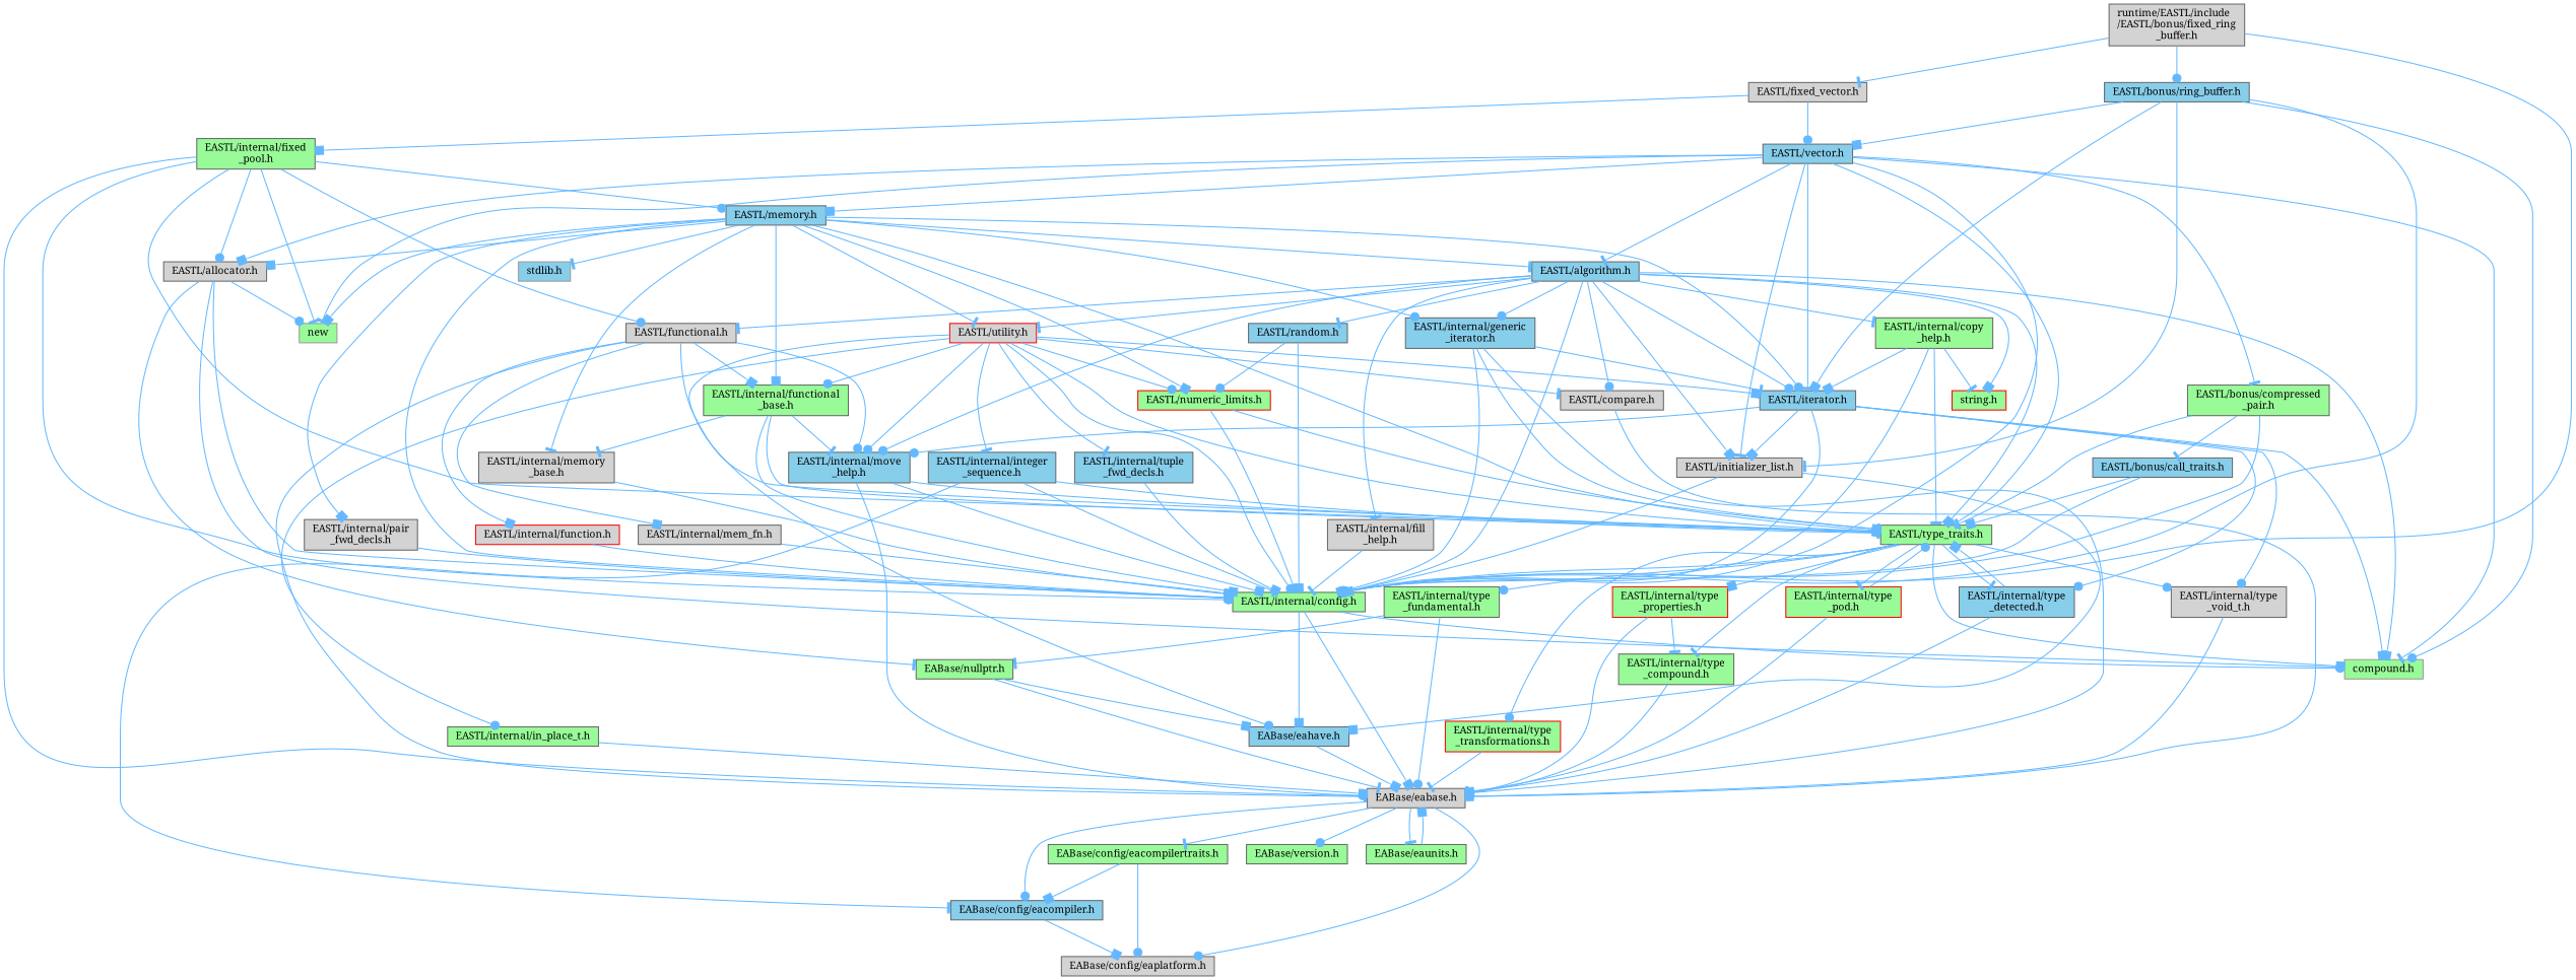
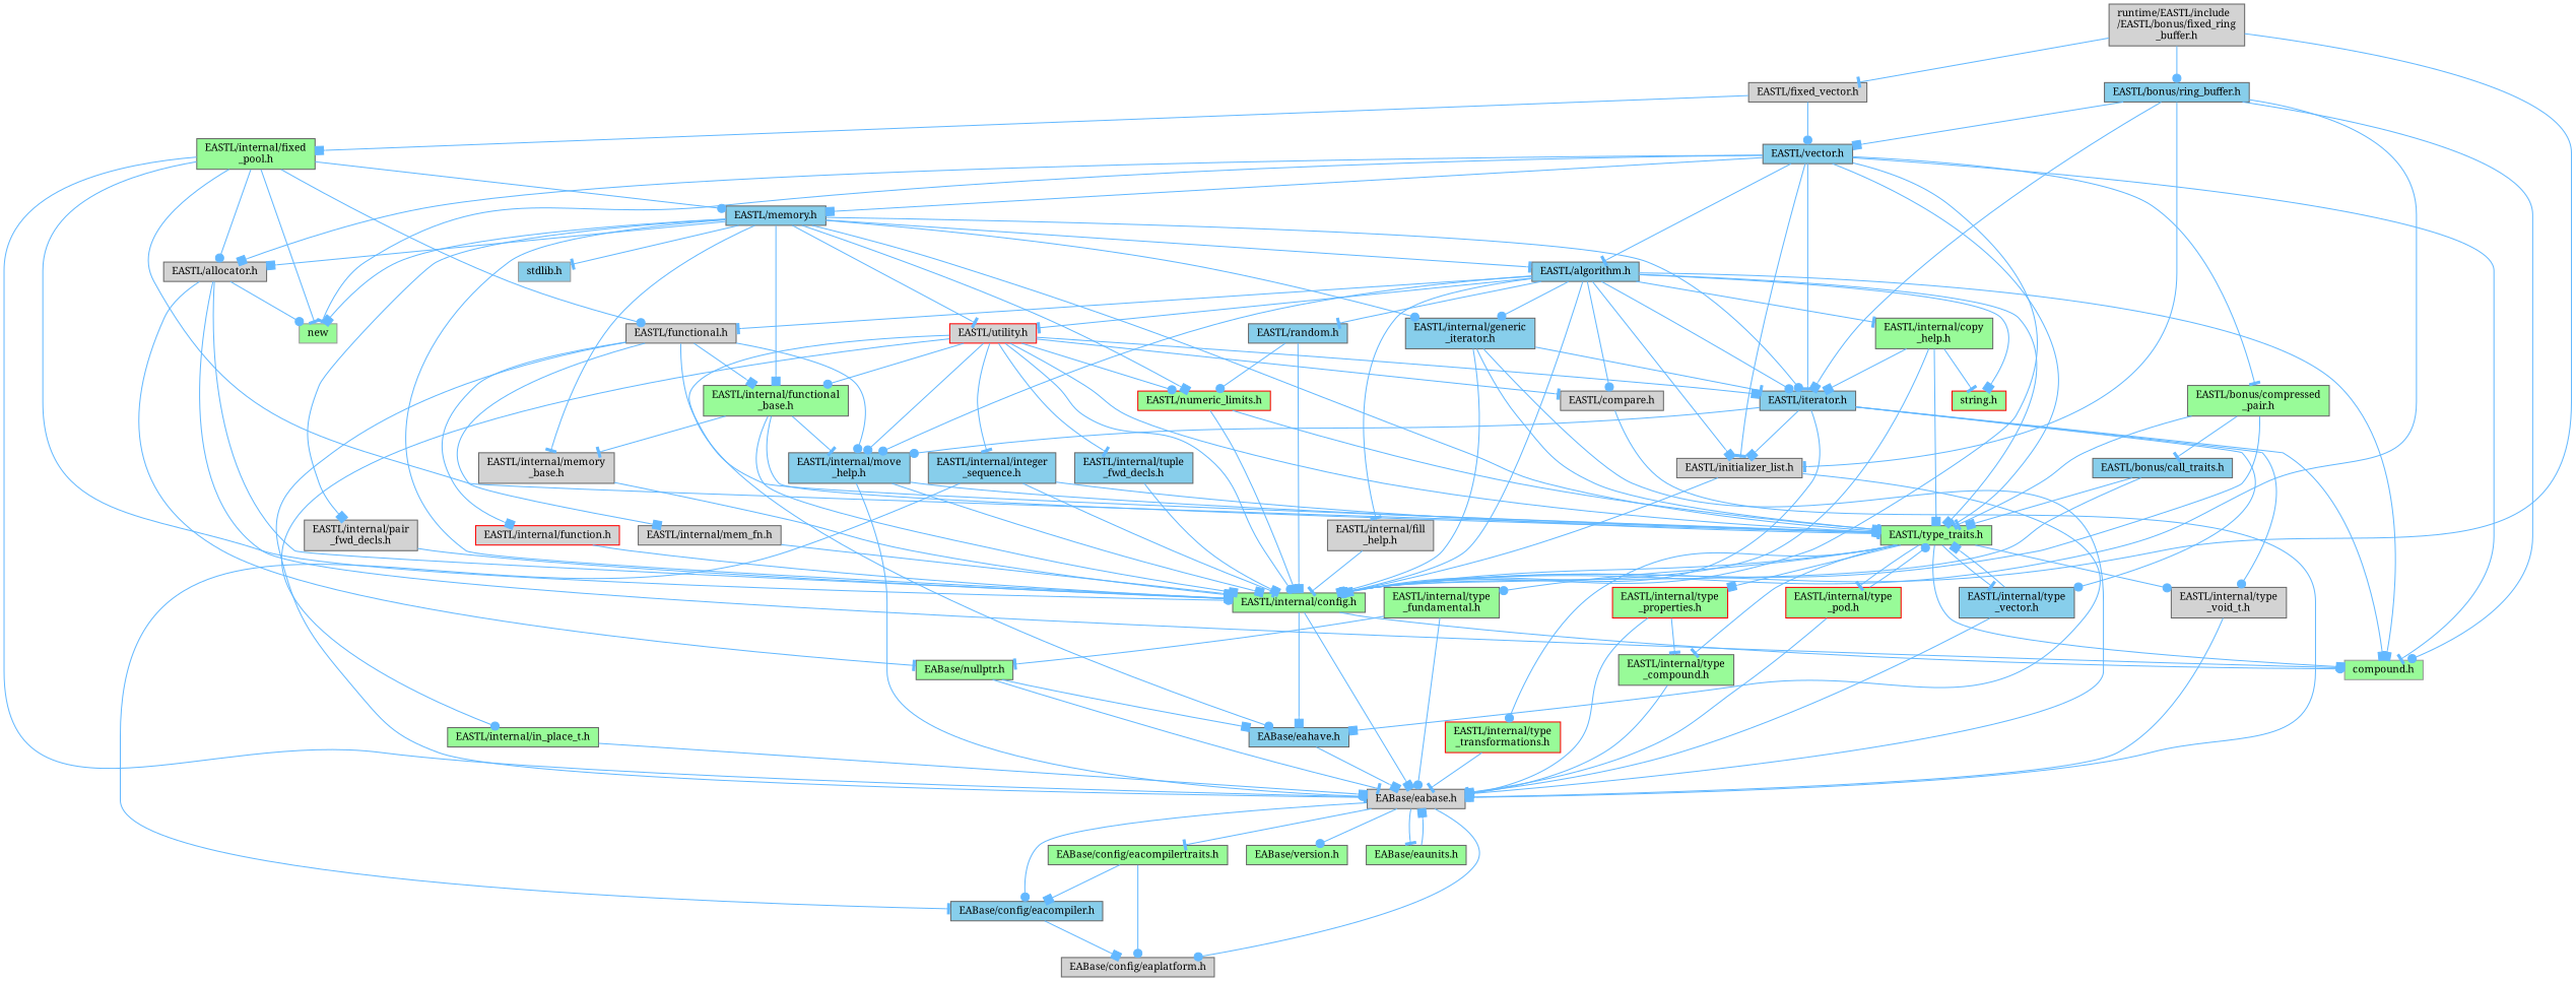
  digraph {
    fontname="Noto Serif"
    node [color=grey40 fillcolor=palegreen fontname="Noto Serif" fontsize=10 shape=box style=filled]
    edge [arrowhead=tee color=steelblue1 fontname="Noto Serif" fontsize=10 labelfontname=Helvetica labelfontsize=10 style=solid]
    n1 [color=gray40 fillcolor=lightgrey fontcolor=black height=0.2 label="runtime/EASTL/include\l/EASTL/bonus/fixed_ring\l_buffer.h" width=0.4]
    n2 [height=0.2 label="EASTL/internal/config.h" width=0.4]
    n3 [fillcolor=lightgrey height=0.2 label="EASTL/fixed_vector.h" width=0.4]
    n4 [fillcolor=skyblue height=0.2 label="EASTL/bonus/ring_buffer.h" width=0.4]
    n5 [fillcolor=lightgrey height=0.2 label="EABase/eabase.h" width=0.4]
    n6 [fillcolor=skyblue height=0.2 label="EABase/eahave.h" width=0.4]
    n7 [color=grey60 height=0.2 label="compound.h" width=0.4]
    n8 [fillcolor=skyblue height=0.2 label="EASTL/vector.h" width=0.4]
    n9 [height=0.2 label="EASTL/internal/fixed\l_pool.h" width=0.4]
    n10 [fillcolor=skyblue height=0.2 label="EASTL/iterator.h" width=0.4]
    n11 [fillcolor=lightgrey height=0.2 label="EASTL/initializer_list.h" width=0.4]
    n12 [fillcolor=skyblue height=0.2 label="EABase/config/eacompiler.h" width=0.4]
    n13 [fillcolor=lightgrey height=0.2 label="EABase/config/eaplatform.h" width=0.4]
    n14 [height=0.2 label="EABase/config/eacompilertraits.h" width=0.4]
    n15 [height=0.2 label="EABase/version.h" width=0.4]
    n16 [height=0.2 label="EABase/eaunits.h" width=0.4]
    n17 [fillcolor=skyblue height=0.2 label="EASTL/algorithm.h" width=0.4]
    n18 [height=0.2 label="EASTL/type_traits.h" width=0.4]
    n19 [fillcolor=lightgrey height=0.2 label="EASTL/allocator.h" width=0.4]
    n20 [color=grey60 height=0.2 label=new width=0.4]
    n21 [height=0.2 label="EASTL/bonus/compressed\l_pair.h" width=0.4]
    n22 [fillcolor=skyblue height=0.2 label="EASTL/memory.h" width=0.4]
    n23 [fillcolor=lightgrey height=0.2 label="EASTL/functional.h" width=0.4]
    n24 [fillcolor=skyblue height=0.2 label="EASTL/internal/move\l_help.h" width=0.4]
    n25 [height=0.2 label="EASTL/internal/copy\l_help.h" width=0.4]
    n26 [color=red height=0.2 label="string.h" width=0.4]
    n27 [fillcolor=lightgrey height=0.2 label="EASTL/internal/fill\l_help.h" width=0.4]
    n28 [color=red fillcolor=lightgrey height=0.2 label="EASTL/utility.h" width=0.4]
    n29 [fillcolor=lightgrey height=0.2 label="EASTL/compare.h" width=0.4]
    n30 [fillcolor=skyblue height=0.2 label="EASTL/internal/generic\l_iterator.h" width=0.4]
    n31 [fillcolor=skyblue height=0.2 label="EASTL/random.h" width=0.4]
    n32 [height=0.2 label="EASTL/internal/type\l_fundamental.h" width=0.4]
    n33 [color=red height=0.2 label="EASTL/internal/type\l_transformations.h" width=0.4]
    n34 [fillcolor=lightgrey height=0.2 label="EASTL/internal/type\l_void_t.h" width=0.4]
    n35 [color=red height=0.2 label="EASTL/internal/type\l_properties.h" width=0.4]
    n36 [height=0.2 label="EASTL/internal/type\l_compound.h" width=0.4]
    n37 [color=red height=0.2 label="EASTL/internal/type\l_pod.h" width=0.4]
-   n38 [fillcolor=skyblue height=0.2 label="EASTL/internal/type\l_detected.h" width=0.4]
+   n38 [fillcolor=skyblue height=0.2 label="EASTL/internal/type\l_vector.h" width=0.4]
    n39 [height=0.2 label="EABase/nullptr.h" width=0.4]
    n40 [fillcolor=skyblue height=0.2 label="EASTL/bonus/call_traits.h" width=0.4]
    n41 [height=0.2 label="EASTL/internal/functional\l_base.h" width=0.4]
    n42 [fillcolor=lightgrey height=0.2 label="EASTL/internal/memory\l_base.h" width=0.4]
    n43 [color=red height=0.2 label="EASTL/numeric_limits.h" width=0.4]
    n44 [fillcolor=lightgrey height=0.2 label="EASTL/internal/pair\l_fwd_decls.h" width=0.4]
    n45 [color=grey60 fillcolor=skyblue height=0.2 label="stdlib.h" width=0.4]
    n46 [fillcolor=lightgrey height=0.2 label="EASTL/internal/mem_fn.h" width=0.4]
    n47 [color=red fillcolor=lightgrey height=0.2 label="EASTL/internal/function.h" width=0.4]
    n48 [fillcolor=skyblue height=0.2 label="EASTL/internal/integer\l_sequence.h" width=0.4]
    n49 [fillcolor=skyblue height=0.2 label="EASTL/internal/tuple\l_fwd_decls.h" width=0.4]
    n50 [height=0.2 label="EASTL/internal/in_place_t.h" width=0.4]
    n1 -> n2 [arrowhead=dot]
    n1 -> n3
    n1 -> n4 [arrowhead=dot]
    n2 -> n5 [arrowhead=box]
    n2 -> n6 [arrowhead=box]
    n2 -> n7 [arrowhead=dot]
    n3 -> n8 [arrowhead=dot]
    n3 -> n9 [arrowhead=box]
    n4 -> n2
    n4 -> n7 [arrowhead=dot]
    n4 -> n8 [arrowhead=box]
    n4 -> n10 [arrowhead=box]
    n4 -> n11
    n5 -> n12 [arrowhead=dot]
    n5 -> n13 [arrowhead=dot]
    n5 -> n14
    n5 -> n15 [arrowhead=dot]
    n5 -> n16
    n6 -> n5 [arrowhead=box]
    n8 -> n2
    n8 -> n7
    n8 -> n10
    n8 -> n11
    n8 -> n17
    n8 -> n18
    n8 -> n19 [arrowhead=box]
    n8 -> n20
    n8 -> n21
    n8 -> n22 [arrowhead=box]
    n9 -> n2 [arrowhead=dot]
    n9 -> n5
    n9 -> n18
    n9 -> n19 [arrowhead=dot]
    n9 -> n20
    n9 -> n22 [arrowhead=dot]
    n9 -> n23 [arrowhead=dot]
    n10 -> n2 [arrowhead=box]
    n10 -> n7 [arrowhead=box]
    n10 -> n11 [arrowhead=box]
    n10 -> n24 [arrowhead=dot]
    n10 -> n34 [arrowhead=dot]
    n10 -> n38 [arrowhead=dot]
    n11 -> n2
    n11 -> n6 [arrowhead=box]
    n12 -> n13 [arrowhead=box]
    n14 -> n12 [arrowhead=box]
    n14 -> n13 [arrowhead=dot]
    n16 -> n5 [arrowhead=box]
    n17 -> n2 [arrowhead=dot]
    n17 -> n7 [arrowhead=box]
    n17 -> n10 [arrowhead=dot]
    n17 -> n11 [arrowhead=box]
    n17 -> n18 [arrowhead=box]
    n17 -> n23
    n17 -> n24 [arrowhead=dot]
    n17 -> n25
    n17 -> n26 [arrowhead=box]
    n17 -> n27
    n17 -> n28
    n17 -> n29 [arrowhead=dot]
    n17 -> n30 [arrowhead=dot]
    n17 -> n31
    n18 -> n2 [arrowhead=dot]
    n18 -> n7 [arrowhead=box]
    n18 -> n32 [arrowhead=dot]
    n18 -> n33 [arrowhead=dot]
    n18 -> n34 [arrowhead=dot]
    n18 -> n35 [arrowhead=box]
    n18 -> n36
    n18 -> n37
    n18 -> n38
    n19 -> n2 [arrowhead=box]
    n19 -> n7 [arrowhead=dot]
    n19 -> n20 [arrowhead=dot]
    n19 -> n39
    n21 -> n2 [arrowhead=box]
    n21 -> n18
    n21 -> n40
    n22 -> n2
    n22 -> n10 [arrowhead=dot]
    n22 -> n17
    n22 -> n18
    n22 -> n19 [arrowhead=box]
    n22 -> n20 [arrowhead=box]
    n22 -> n28
    n22 -> n30 [arrowhead=dot]
    n22 -> n41 [arrowhead=box]
    n22 -> n42
    n22 -> n43 [arrowhead=box]
    n22 -> n44 [arrowhead=box]
    n22 -> n45
    n23 -> n5
    n23 -> n18 [arrowhead=box]
    n23 -> n24 [arrowhead=dot]
    n23 -> n41 [arrowhead=box]
    n23 -> n46 [arrowhead=box]
    n23 -> n47 [arrowhead=box]
    n24 -> n2 [arrowhead=box]
    n24 -> n5 [arrowhead=dot]
    n24 -> n18 [arrowhead=dot]
    n25 -> n2 [arrowhead=dot]
    n25 -> n10 [arrowhead=box]
-   n25 -> n18
+   n25 -> n18 [arrowhead=box]
    n25 -> n26
    n27 -> n2
    n28 -> n2 [arrowhead=dot]
    n28 -> n6 [arrowhead=dot]
    n28 -> n10 [arrowhead=box]
    n28 -> n18 [arrowhead=dot]
    n28 -> n24 [arrowhead=dot]
    n28 -> n29
    n28 -> n41 [arrowhead=dot]
    n28 -> n43 [arrowhead=dot]
    n28 -> n48
    n28 -> n49
    n28 -> n50 [arrowhead=dot]
    n29 -> n5 [arrowhead=box]
    n30 -> n2 [arrowhead=box]
    n30 -> n5 [arrowhead=box]
    n30 -> n10
    n30 -> n18 [arrowhead=box]
    n31 -> n2 [arrowhead=box]
    n31 -> n43 [arrowhead=dot]
    n32 -> n5 [arrowhead=dot]
    n32 -> n39
    n33 -> n5
    n34 -> n5 [arrowhead=dot]
    n35 -> n5
    n35 -> n36
    n36 -> n5 [arrowhead=dot]
    n37 -> n5
    n37 -> n18 [arrowhead=dot]
    n38 -> n5 [arrowhead=box]
    n38 -> n18 [arrowhead=box]
    n39 -> n5
    n39 -> n6 [arrowhead=box]
    n40 -> n2 [arrowhead=dot]
    n40 -> n18 [arrowhead=box]
    n41 -> n2 [arrowhead=box]
    n41 -> n18 [arrowhead=dot]
    n41 -> n24
    n41 -> n42
    n42 -> n2 [arrowhead=box]
    n43 -> n2 [arrowhead=dot]
    n43 -> n18
    n44 -> n2 [arrowhead=dot]
    n46 -> n2 [arrowhead=box]
    n47 -> n2
    n48 -> n2
    n48 -> n12
    n48 -> n18
    n49 -> n2 [arrowhead=box]
    n50 -> n5 [arrowhead=box]
  }
